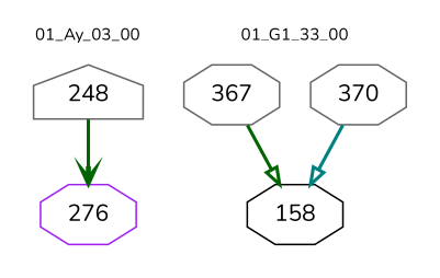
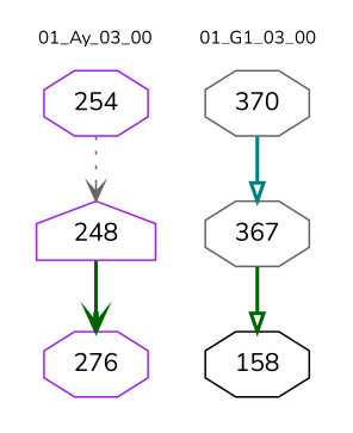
  digraph {
    fontname=Nunito
    node [color=purple fontname=Nunito shape=octagon]
    edge [arrowhead=vee color=darkgreen fontname=Nunito style=bold]
-   n2 [color=gray40 label=248 shape=house]
+   n1 [label=254]
+   n2 [label=248 shape=house]
    n3 [label=276]
    n4 [color=gray40 label=370]
    n5 [color=gray40 label=367]
    n6 [color=black label=158]
    subgraph cluster_1 {
      color=white
      fontsize=10
      label="01_Ay_03_00"
+     n1
      n2
      n3
    }
    subgraph cluster_2 {
      color=white
      fontsize=10
-     label="01_G1_33_00"
+     label="01_G1_03_00"
      n4
      n5
      n6
    }
+   n1 -> n2 [color=gray40 style=dotted]
    n2 -> n3
-   n4 -> n6 [arrowhead=onormal color=teal]
+   n4 -> n5 [arrowhead=onormal color=teal]
    n5 -> n6 [arrowhead=onormal]
  }
